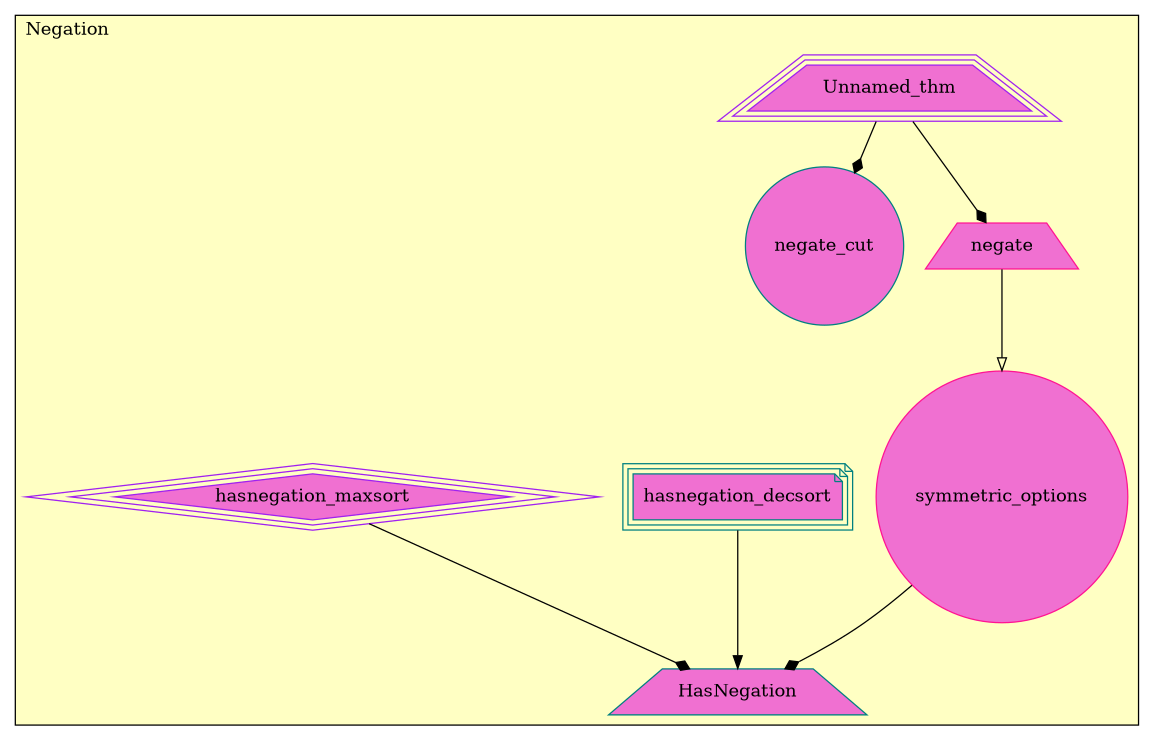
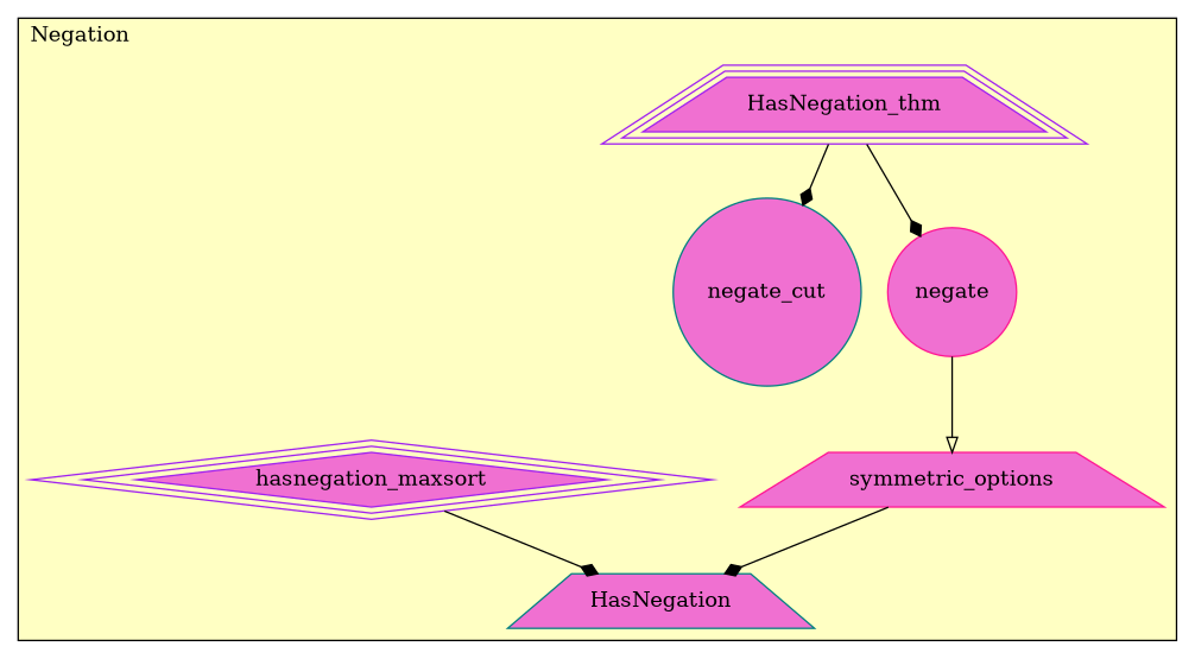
  digraph {
    node [color=teal fillcolor="#F070D1" shape=circle style=filled]
    edge [arrowhead=diamond]
-   n1 [color=purple label=Unnamed_thm peripheries=3 shape=trapezium]
+   n1 [color=purple label=HasNegation_thm peripheries=3 shape=trapezium]
    n2 [label=negate_cut]
-   n3 [color=deeppink label=negate shape=trapezium]
-   n4 [label=hasnegation_decsort peripheries=3 shape=note]
+   n3 [color=deeppink label=negate]
    n5 [color=purple label=hasnegation_maxsort peripheries=3 shape=diamond]
-   n6 [color=deeppink label=symmetric_options]
+   n6 [color=deeppink label=symmetric_options shape=trapezium]
    n7 [label=HasNegation shape=trapezium]
    subgraph cluster_1 {
      fillcolor="#FFFFC3"
      label=Negation
      labeljust=l
      style=filled
      n1
      n2
      n3
-     n4
      n5
      n6
      n7
    }
    n1 -> n2
    n1 -> n3
    n3 -> n6 [arrowhead=onormal]
-   n4 -> n7 [arrowhead=normal]
    n5 -> n7
    n6 -> n7
  }
